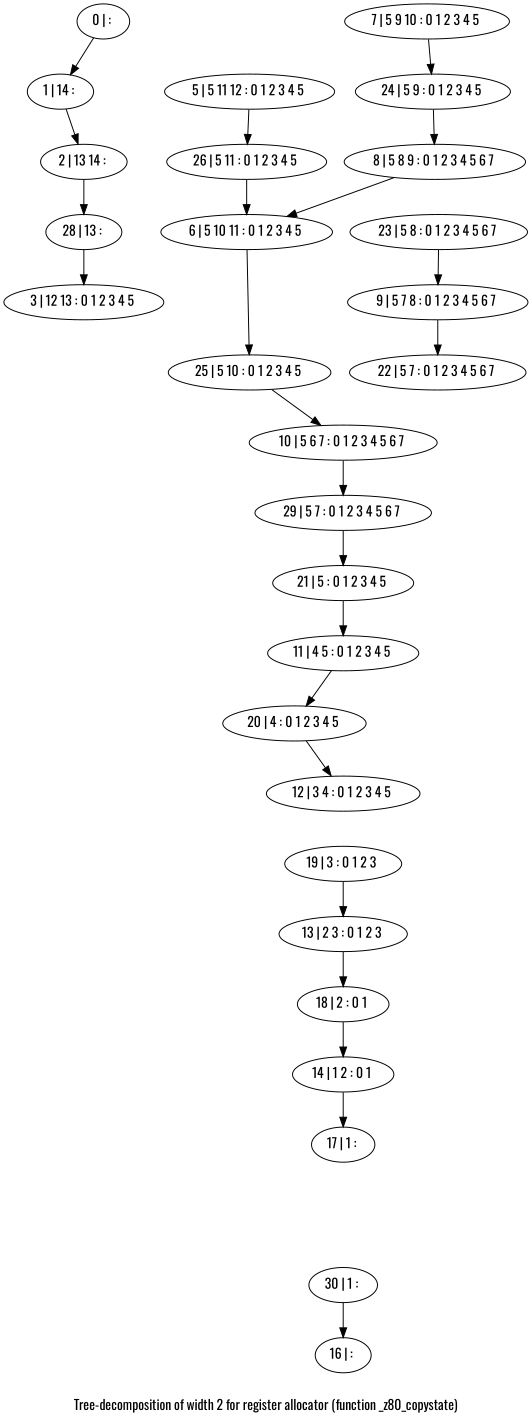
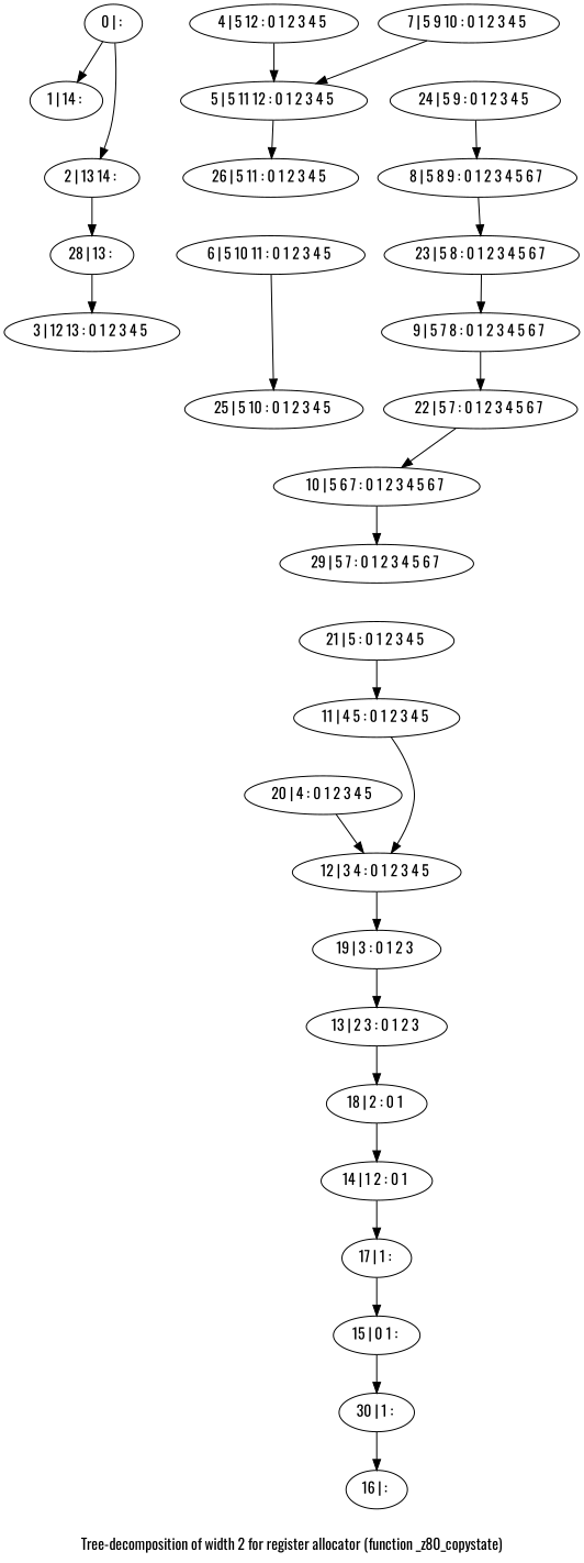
  digraph {
    fontname=Oswald
    label="Tree-decomposition of width 2 for register allocator (function _z80_copystate)"
    node [fontname=Oswald]
    edge [fontname=Oswald]
    n1 [label="0 | : "]
    n2 [label="1 | 14 : "]
    n3 [label="2 | 13 14 : "]
    n4 [label="28 | 13 : "]
    n5 [label="3 | 12 13 : 0 1 2 3 4 5 "]
+   n6 [label="4 | 5 12 : 0 1 2 3 4 5 "]
    n7 [label="5 | 5 11 12 : 0 1 2 3 4 5 "]
    n8 [label="26 | 5 11 : 0 1 2 3 4 5 "]
    n9 [label="6 | 5 10 11 : 0 1 2 3 4 5 "]
    n10 [label="25 | 5 10 : 0 1 2 3 4 5 "]
    n11 [label="7 | 5 9 10 : 0 1 2 3 4 5 "]
    n12 [label="24 | 5 9 : 0 1 2 3 4 5 "]
    n13 [label="8 | 5 8 9 : 0 1 2 3 4 5 6 7 "]
    n14 [label="23 | 5 8 : 0 1 2 3 4 5 6 7 "]
    n15 [label="9 | 5 7 8 : 0 1 2 3 4 5 6 7 "]
    n16 [label="22 | 5 7 : 0 1 2 3 4 5 6 7 "]
    n17 [label="10 | 5 6 7 : 0 1 2 3 4 5 6 7 "]
    n18 [label="29 | 5 7 : 0 1 2 3 4 5 6 7 "]
    n19 [label="21 | 5 : 0 1 2 3 4 5 "]
    n20 [label="11 | 4 5 : 0 1 2 3 4 5 "]
    n21 [label="20 | 4 : 0 1 2 3 4 5 "]
    n22 [label="12 | 3 4 : 0 1 2 3 4 5 "]
    n23 [label="19 | 3 : 0 1 2 3 "]
    n24 [label="13 | 2 3 : 0 1 2 3 "]
    n25 [label="18 | 2 : 0 1 "]
    n26 [label="14 | 1 2 : 0 1 "]
    n27 [label="17 | 1 : "]
+   n28 [label="15 | 0 1 : "]
    n29 [label="30 | 1 : "]
    n30 [label="16 | : "]
    n1 -> n2
-   n2 -> n3
+   n1 -> n3
    n3 -> n4
    n4 -> n5
+   n6 -> n7
    n7 -> n8
-   n8 -> n9
    n9 -> n10
-   n11 -> n12
+   n11 -> n7
    n12 -> n13
-   n13 -> n9
+   n13 -> n14
    n14 -> n15
    n15 -> n16
-   n10 -> n17
+   n16 -> n17
    n17 -> n18
-   n18 -> n19
    n19 -> n20
-   n20 -> n21
+   n20 -> n22
    n21 -> n22
+   n22 -> n23
    n23 -> n24
    n24 -> n25
    n25 -> n26
    n26 -> n27
+   n27 -> n28
+   n28 -> n29
    n29 -> n30
  }
